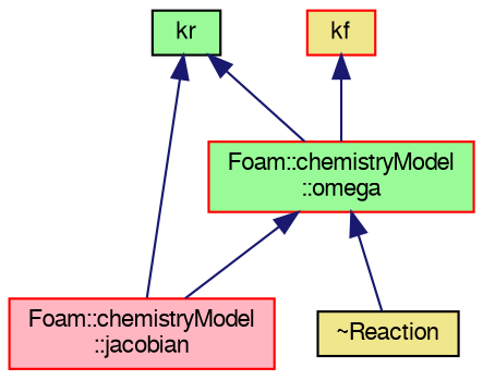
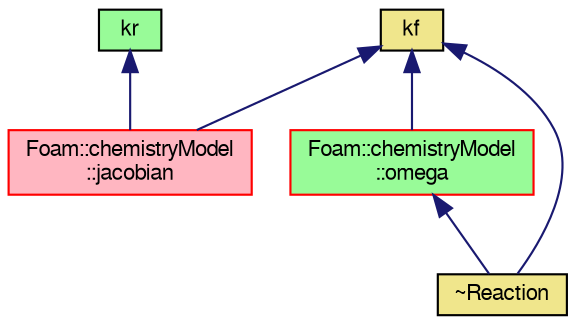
  digraph {
    rankdir=TB
    node [color=red fillcolor=palegreen fontname=FreeSans fontsize=10 shape=record style=filled]
    edge [color=midnightblue dir=back fontname=FreeSans fontsize=10 labelfontname=FreeSans labelfontsize=10 style=solid]
    n1 [color=black fontcolor=black height=0.2 label=kr width=0.4]
    n2 [fillcolor=lightpink height=0.2 label="Foam::chemistryModel\l::jacobian" width=0.4]
    n3 [height=0.2 label="Foam::chemistryModel\l::omega" width=0.4]
-   n4 [fillcolor=khaki height=0.2 label=kf width=0.4]
+   n4 [color=black fillcolor=khaki height=0.2 label=kf width=0.4]
    n5 [color=black fillcolor=khaki height=0.2 label="~Reaction" width=0.4]
    n1 -> n2
-   n1 -> n3
    n3 -> n5
-   n3 -> n2
+   n4 -> n2
    n4 -> n3
+   n4 -> n5
  }
